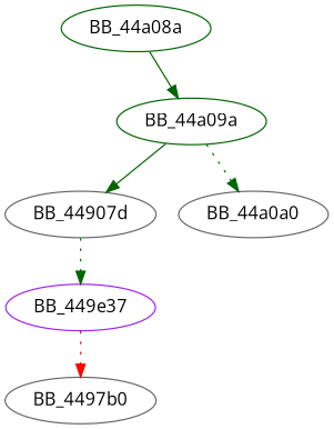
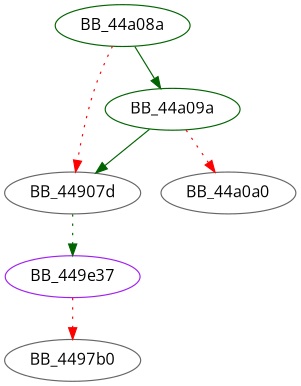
  digraph {
    fontname="Open Sans"
    node [color=gray40 fontname="Open Sans"]
    edge [color=darkgreen fontname="Open Sans" style=dotted]
    BB_449e37 [color=purple]
    BB_44907d
    BB_4497b0
    BB_44a08a [color=darkgreen]
    BB_44a09a [color=darkgreen]
    BB_44a0a0
    BB_449e37 -> BB_4497b0 [color=red]
    BB_44907d -> BB_449e37
+   BB_44a08a -> BB_44907d [color=red]
    BB_44a08a -> BB_44a09a [style=solid]
    BB_44a09a -> BB_44907d [style=solid]
-   BB_44a09a -> BB_44a0a0
+   BB_44a09a -> BB_44a0a0 [color=red]
  }
